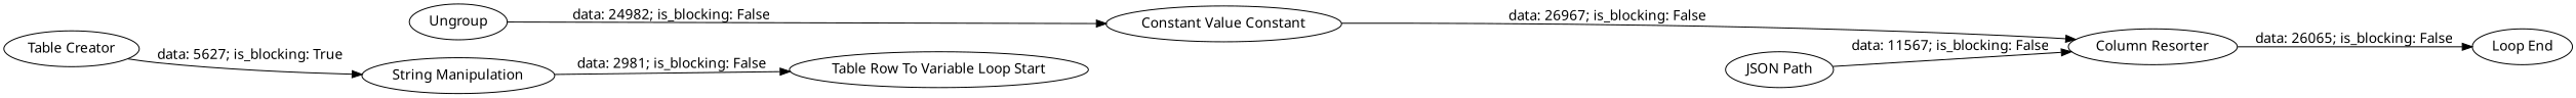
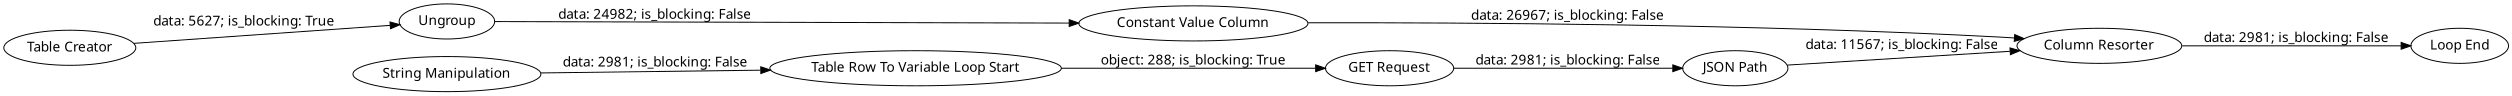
  digraph {
    fontname="Noto Sans"
    rankdir=LR
    node [fontname="Noto Sans"]
    edge [fontname="Noto Sans"]
    n1 [label="JSON Path"]
    n2 [label="Column Resorter"]
    n3 [label=Ungroup]
-   n4 [label="Constant Value Constant"]
+   n4 [label="Constant Value Column"]
    n5 [label="Table Creator"]
    n6 [label="String Manipulation"]
    n7 [label="Table Row To Variable Loop Start"]
    n8 [label="Loop End"]
+   n9 [label="GET Request"]
    n1 -> n2 [label="data: 11567; is_blocking: False"]
-   n2 -> n8 [label="data: 26065; is_blocking: False"]
+   n2 -> n8 [label="data: 2981; is_blocking: False"]
    n3 -> n4 [label="data: 24982; is_blocking: False"]
    n4 -> n2 [label="data: 26967; is_blocking: False"]
-   n5 -> n6 [label="data: 5627; is_blocking: True"]
+   n5 -> n3 [label="data: 5627; is_blocking: True"]
    n6 -> n7 [label="data: 2981; is_blocking: False"]
+   n7 -> n9 [label="object: 288; is_blocking: True"]
+   n9 -> n1 [label="data: 2981; is_blocking: False"]
  }
